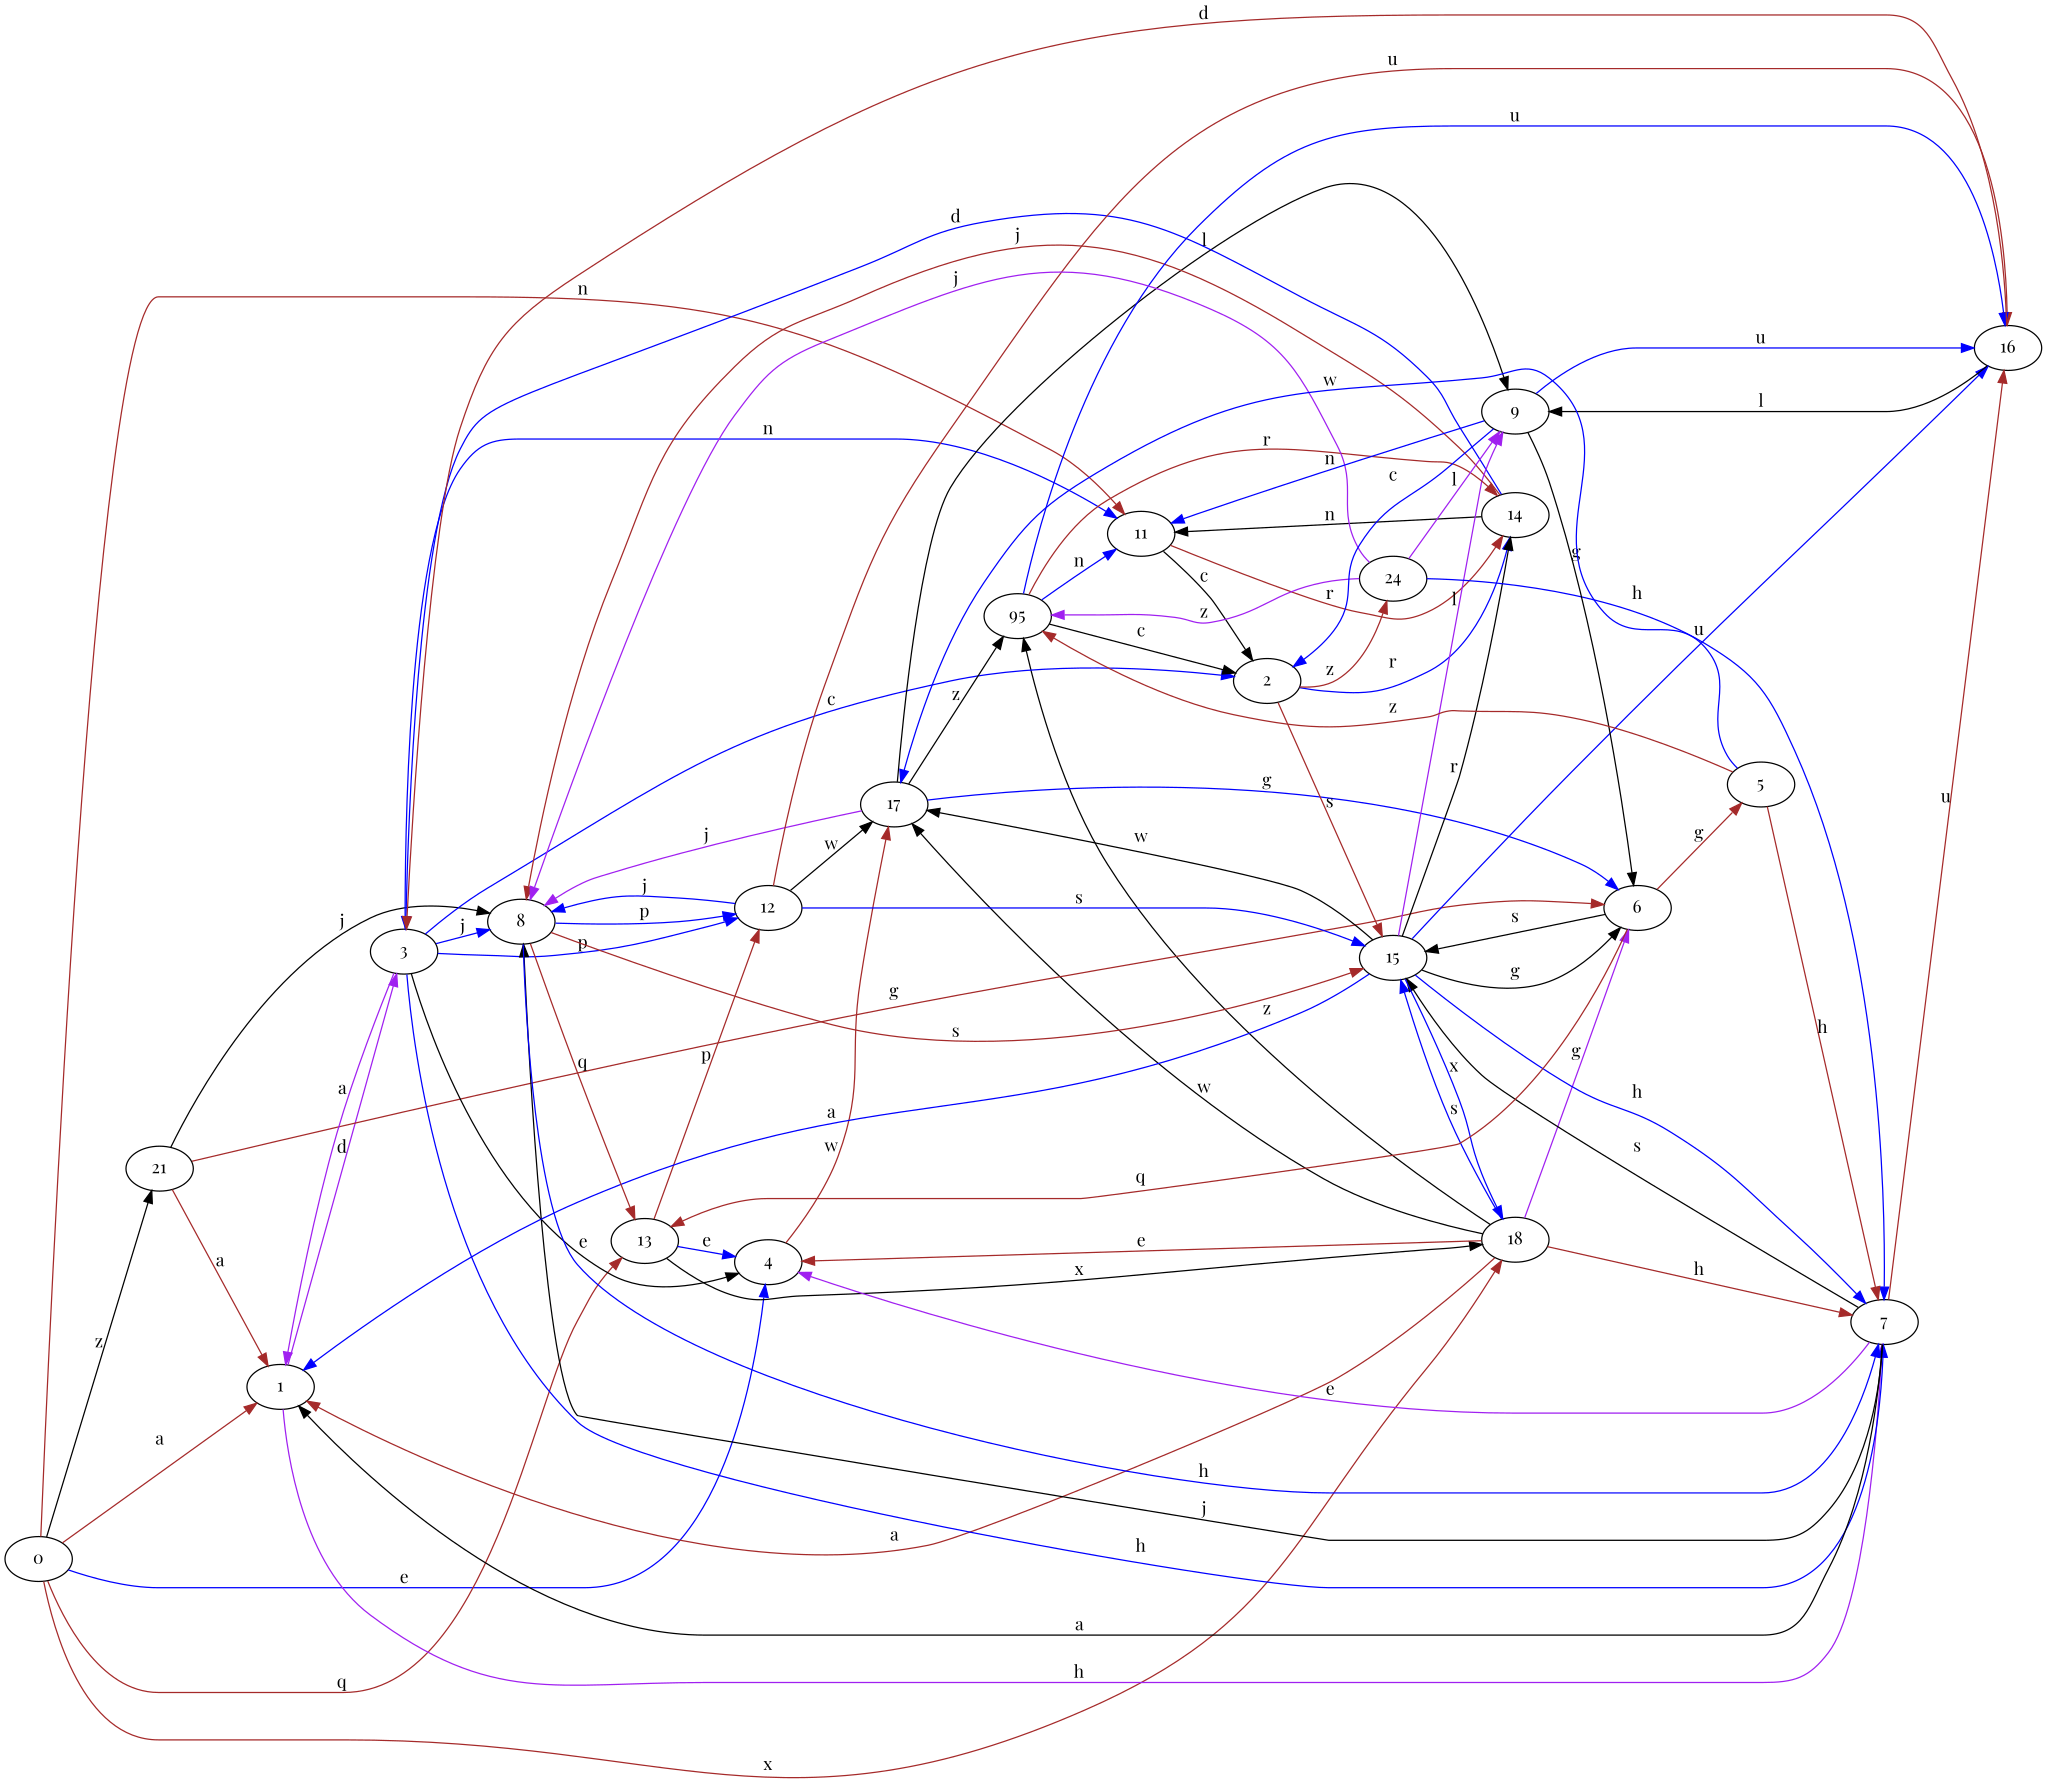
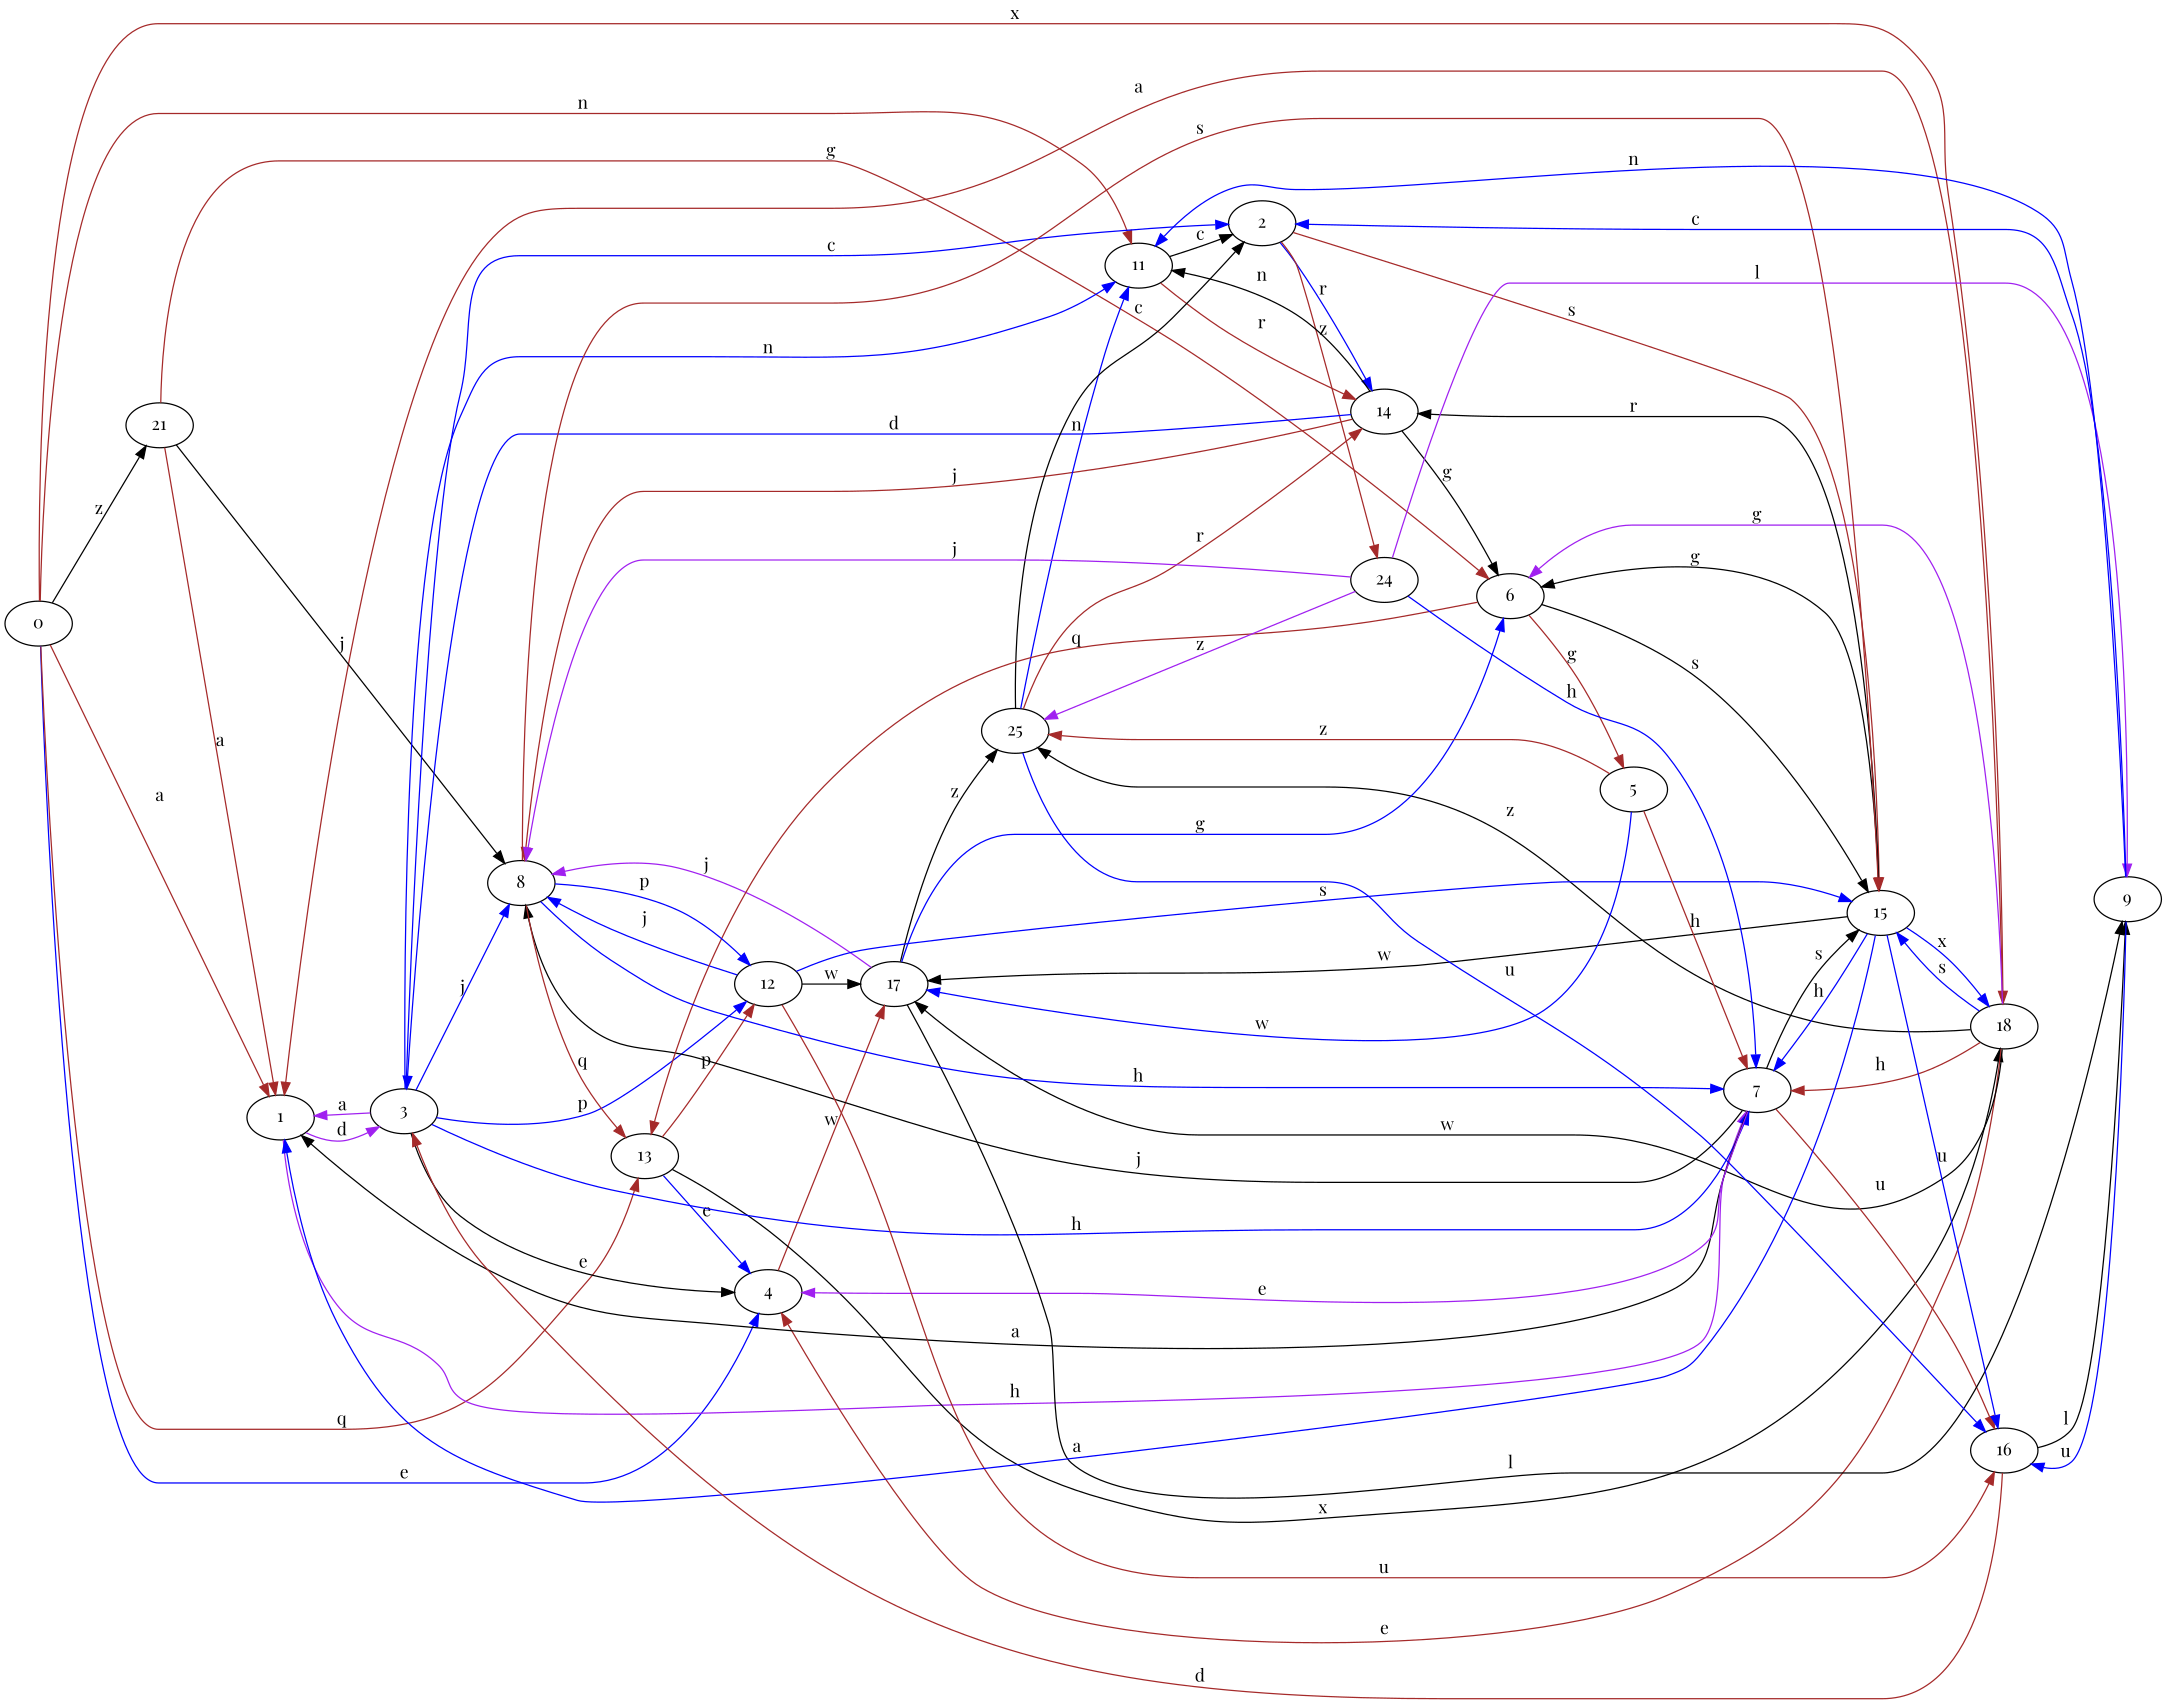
  strict digraph {
    fontname="Playfair Display"
    rankdir=LR
    node [fontname="Playfair Display"]
    edge [color=blue fontname="Playfair Display"]
    0
    1
    4
    11
    13
    18
    21
    3
    7
    17
    2
    14
    12
    15
-   25 [label=95]
+   25
    6
    8
    16
    24
    9
    5
    0 -> 1 [color=brown label=a]
    0 -> 4 [label=e]
    0 -> 11 [color=brown label=n]
    0 -> 13 [color=brown label=q]
    0 -> 18 [color=brown label=x]
    0 -> 21 [color=black label=z]
    1 -> 3 [color=purple label=d]
    1 -> 7 [color=purple label=h]
    4 -> 17 [color=brown label=w]
    11 -> 2 [color=black label=c]
    11 -> 14 [color=brown label=r]
    13 -> 4 [label=e]
    13 -> 18 [color=black label=x]
    13 -> 12 [color=brown label=p]
    18 -> 1 [color=brown label=a]
    18 -> 4 [color=brown label=e]
    18 -> 7 [color=brown label=h]
    18 -> 17 [color=black label=w]
    18 -> 15 [label=s]
    18 -> 25 [color=black label=z]
    18 -> 6 [color=purple label=g]
    21 -> 1 [color=brown label=a]
    21 -> 6 [color=brown label=g]
    21 -> 8 [color=black label=j]
    3 -> 1 [color=purple label=a]
    3 -> 4 [color=black label=e]
    3 -> 11 [label=n]
    3 -> 7 [label=h]
    3 -> 2 [label=c]
    3 -> 12 [label=p]
    3 -> 8 [label=j]
    7 -> 1 [color=black label=a]
    7 -> 4 [color=purple label=e]
    7 -> 15 [color=black label=s]
    7 -> 8 [color=black label=j]
    7 -> 16 [color=brown label=u]
    17 -> 25 [color=black label=z]
    17 -> 6 [label=g]
    17 -> 8 [color=purple label=j]
    17 -> 9 [color=black label=l]
    2 -> 14 [label=r]
    2 -> 15 [color=brown label=s]
    2 -> 24 [color=brown label=z]
    14 -> 11 [color=black label=n]
    14 -> 3 [label=d]
    14 -> 8 [color=brown label=j]
    12 -> 17 [color=black label=w]
    12 -> 15 [label=s]
    12 -> 8 [label=j]
    12 -> 16 [color=brown label=u]
    15 -> 1 [label=a]
    15 -> 18 [label=x]
    15 -> 7 [label=h]
    15 -> 17 [color=black label=w]
    15 -> 14 [color=black label=r]
    15 -> 6 [color=black label=g]
    15 -> 16 [label=u]
-   15 -> 9 [color=purple label=l]
    25 -> 11 [label=n]
    25 -> 2 [color=black label=c]
    25 -> 14 [color=brown label=r]
    25 -> 16 [label=u]
    6 -> 13 [color=brown label=q]
    6 -> 15 [color=black label=s]
    6 -> 5 [color=brown label=g]
    8 -> 13 [color=brown label=q]
    8 -> 7 [label=h]
    8 -> 12 [label=p]
    8 -> 15 [color=brown label=s]
    16 -> 3 [color=brown label=d]
    16 -> 9 [color=black label=l]
    24 -> 7 [label=h]
    24 -> 25 [color=purple label=z]
    24 -> 8 [color=purple label=j]
    24 -> 9 [color=purple label=l]
    9 -> 11 [label=n]
    9 -> 2 [label=c]
-   9 -> 6 [color=black label=g]
+   14 -> 6 [color=black label=g]
    9 -> 16 [label=u]
    5 -> 7 [color=brown label=h]
    5 -> 17 [label=w]
    5 -> 25 [color=brown label=z]
  }
